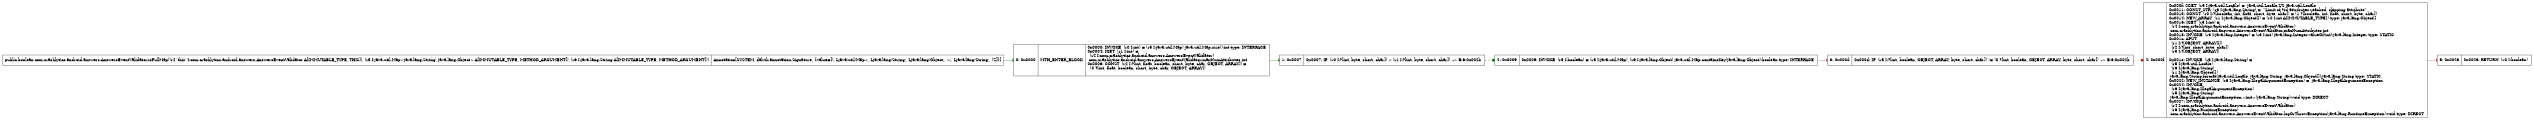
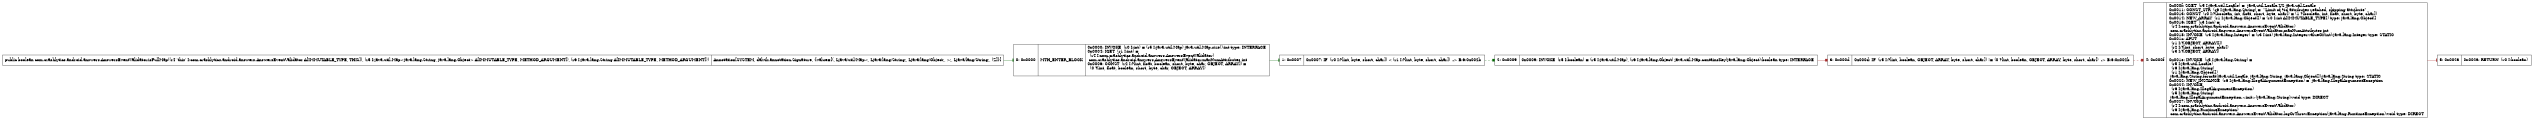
  digraph {
    rankdir=LR
    node [shape=record]
    edge [arrowhead=tee color=darkgreen]
    n1 [label="{0\:\ 0x0000|MTH_ENTER_BLOCK\l|0x0000: INVOKE  (r0 I:int) = (r5 I:java.util.Map) java.util.Map.size():int type: INTERFACE \l0x0004: IGET  (r1 I:int) = \l  (r4 I:com.crashlytics.android.answers.AnswersEventValidator)\l com.crashlytics.android.answers.AnswersEventValidator.maxNumAttributes int \l0x0006: CONST  (r2 I:?[int, float, boolean, short, byte, char, OBJECT, ARRAY]) = \l  (0 ?[int, float, boolean, short, byte, char, OBJECT, ARRAY])\l \l}"]
    n2 [label="{1\:\ 0x0007|0x0007: IF  (r0 I:?[int, byte, short, char]) \< (r1 I:?[int, byte, short, char])  \-\> B:6:0x002b \l}"]
    n3 [label="{2\:\ 0x0009|0x0009: INVOKE  (r5 I:boolean) = (r5 I:java.util.Map), (r6 I:java.lang.Object) java.util.Map.containsKey(java.lang.Object):boolean type: INTERFACE \l}"]
    n4 [label="{3\:\ 0x000d|0x000d: IF  (r5 I:?[int, boolean, OBJECT, ARRAY, byte, short, char]) != (0 ?[int, boolean, OBJECT, ARRAY, byte, short, char])  \-\> B:6:0x002b \l}"]
    n5 [label="{4\:\ 0x000f|0x000f: SGET  (r5 I:java.util.Locale) =  java.util.Locale.US java.util.Locale \l0x0011: CONST_STR  (r6 I:java.lang.String) =  \"Limit of %d attributes reached, skipping attribute\" \l0x0013: CONST  (r0 I:?[boolean, int, float, short, byte, char]) = (1 ?[boolean, int, float, short, byte, char]) \l0x0014: NEW_ARRAY  (r1 I:java.lang.Object[]) = (r0 I:int A[IMMUTABLE_TYPE]) type: java.lang.Object[] \l0x0016: IGET  (r3 I:int) = \l  (r4 I:com.crashlytics.android.answers.AnswersEventValidator)\l com.crashlytics.android.answers.AnswersEventValidator.maxNumAttributes int \l0x0018: INVOKE  (r3 I:java.lang.Integer) = (r3 I:int) java.lang.Integer.valueOf(int):java.lang.Integer type: STATIC \l0x001c: APUT  \l  (r1 I:?[OBJECT, ARRAY][])\l  (r2 I:?[int, short, byte, char])\l  (r3 I:?[OBJECT, ARRAY])\l \l0x001e: INVOKE  (r5 I:java.lang.String) = \l  (r5 I:java.util.Locale)\l  (r6 I:java.lang.String)\l  (r1 I:java.lang.Object[])\l java.lang.String.format(java.util.Locale, java.lang.String, java.lang.Object[]):java.lang.String type: STATIC \l0x0022: NEW_INSTANCE  (r6 I:java.lang.IllegalArgumentException) =  java.lang.IllegalArgumentException \l0x0024: INVOKE  \l  (r6 I:java.lang.IllegalArgumentException)\l  (r5 I:java.lang.String)\l java.lang.IllegalArgumentException.\<init\>(java.lang.String):void type: DIRECT \l0x0027: INVOKE  \l  (r4 I:com.crashlytics.android.answers.AnswersEventValidator)\l  (r6 I:java.lang.RuntimeException)\l com.crashlytics.android.answers.AnswersEventValidator.logOrThrowException(java.lang.RuntimeException):void type: DIRECT \l}"]
    n6 [label="{5\:\ 0x002a|0x002a: RETURN  (r0 I:boolean) \l}"]
    n7 [label="{public boolean com.crashlytics.android.answers.AnswersEventValidator.isFullMap((r4 'this' I:com.crashlytics.android.answers.AnswersEventValidator A[IMMUTABLE_TYPE, THIS]), (r5 I:java.util.Map\<java.lang.String, java.lang.Object\> A[IMMUTABLE_TYPE, METHOD_ARGUMENT]), (r6 I:java.lang.String A[IMMUTABLE_TYPE, METHOD_ARGUMENT]))  | Annotation[SYSTEM, dalvik.annotation.Signature, \{value=[(, Ljava\/util\/Map\<, Ljava\/lang\/String;, Ljava\/lang\/Object;, \>;, Ljava\/lang\/String;, )Z]\}]\l}"]
    n1 -> n2
    n2 -> n3 [arrowhead=box style=dashed]
-   n3 -> n4 [color=brown]
+   n3 -> n4 [arrowhead=box color=brown]
    n4 -> n5 [arrowhead=box color=brown style=dashed]
    n5 -> n6 [color=brown]
    n7 -> n1
  }
